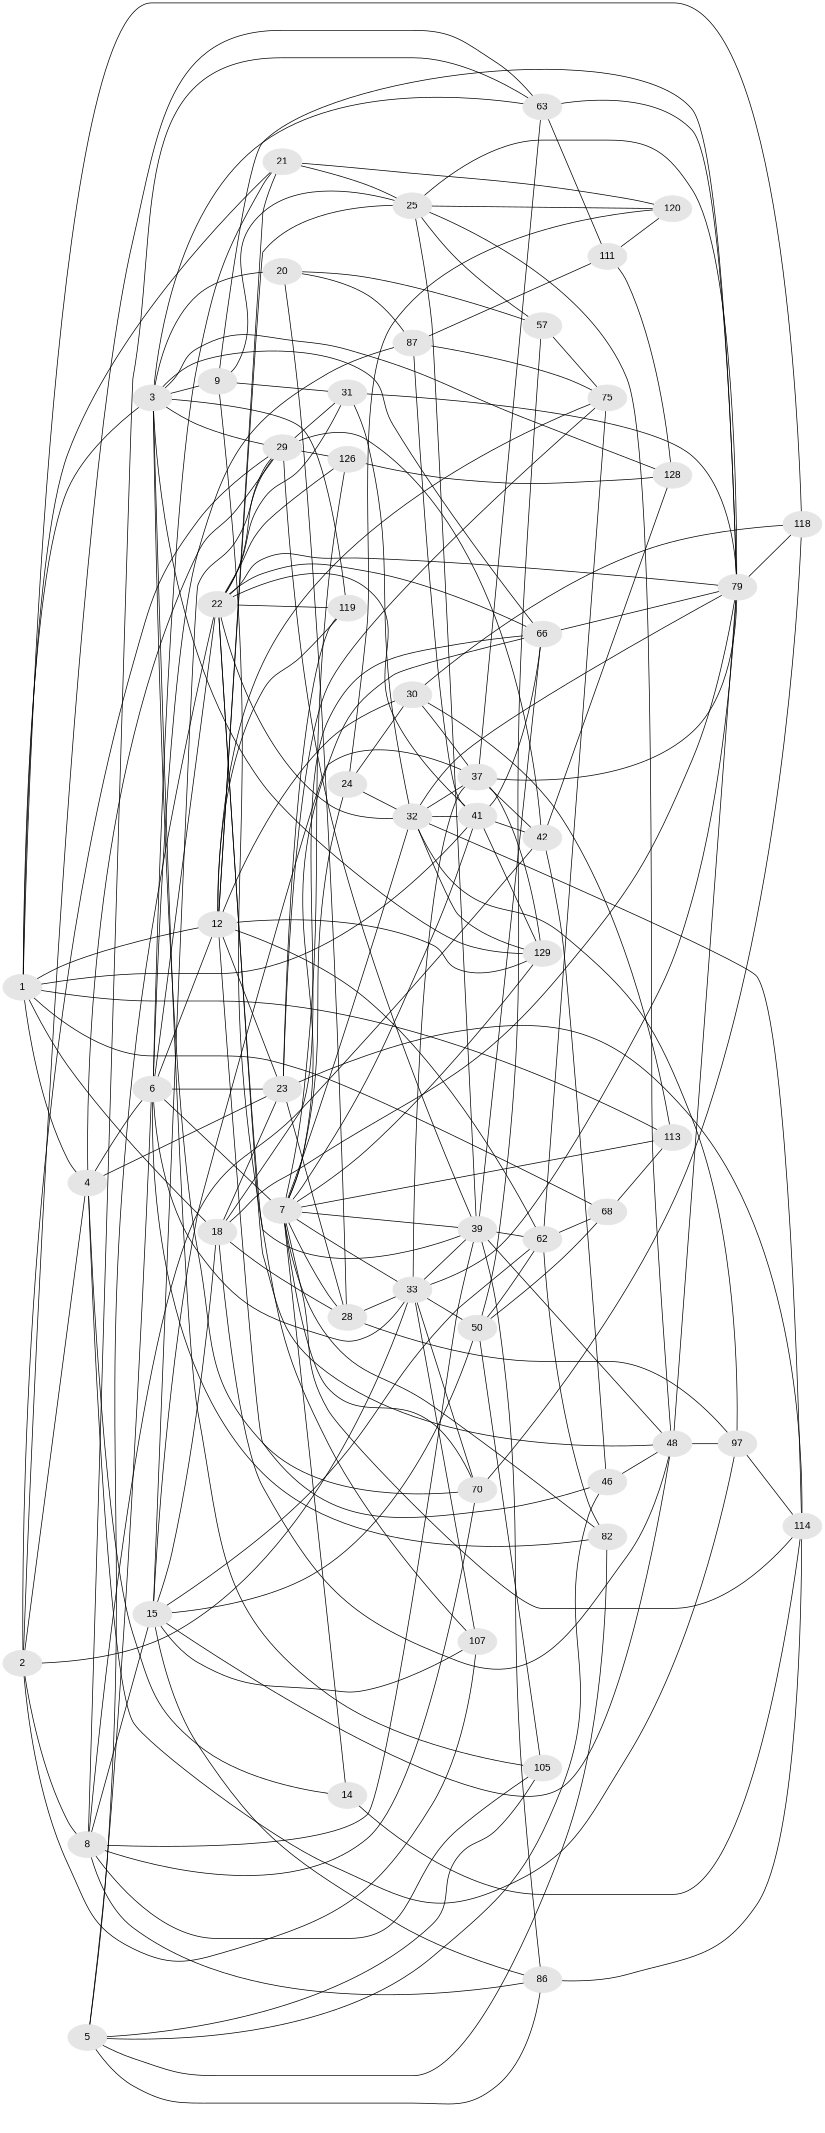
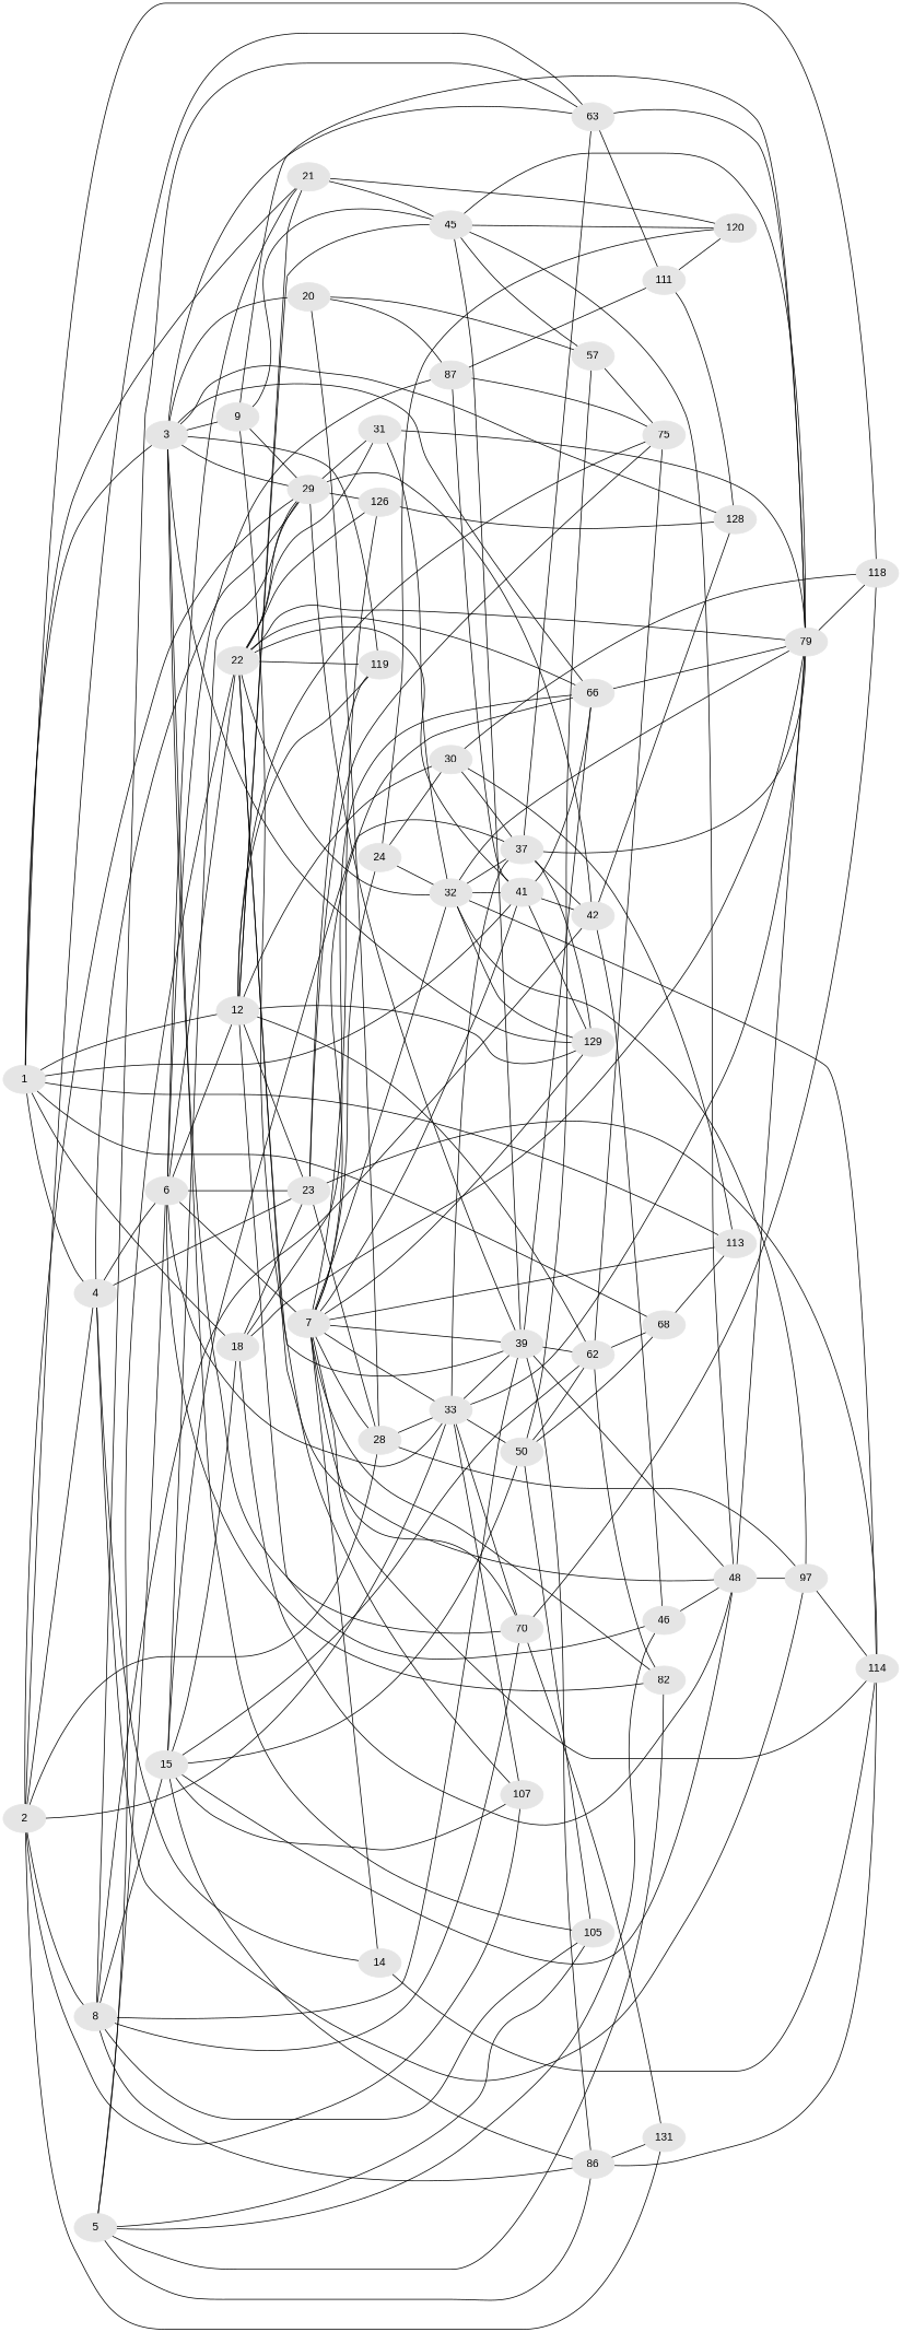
  graph {
    fontname="Liberation Sans"
    rankdir=LR
    node [color=gray90 fontname="Liberation Sans" style=filled]
    edge [fontname="Liberation Sans"]
    1 [super="+49+103"]
    3 [super="+65+100+16"]
    4 [super="+61+38"]
    12 [super="+59+123"]
    18 [super="+56"]
    21 [super="+58"]
    41 [super="+133"]
    68
    113
    118
    29 [super="+85+52"]
    63 [super="+69"]
    9 [super="+54"]
    20 [super="+64"]
    66 [super="+87+99"]
    70 [super="+80"]
    105
    119
    128
    129 [super="+134"]
    6 [super="+112+94"]
    14
    23 [super="+44+116"]
    97 [super="+106"]
    46
-   25 [super="+101"]
+   25 [super="+101" label=45]
    30 [super="+132"]
    62 [super="+74"]
    n29 [label=75 super="+89"]
    79 [super="+95+90+102"]
    48 [super="+71+81"]
    120
    42 [super="+45"]
    2 [super="+10"]
    8 [super="+122+127"]
    28 [super="+47"]
    33 [super="+55+130"]
    107
+   131
    86 [super="+139"]
    39 [super="+60+40"]
    15 [super="+108+19"]
    126
    31
    37 [super="+141+73"]
    50 [super="+93"]
    111
    n48 [label=87 super="+51"]
    57
    22 [super="+43+53"]
    82
    7 [super="+17+75+11+13"]
    114 [super="+136"]
    5 [super="+35"]
    32 [super="+124+36+84"]
    24
    1 -- 3
    1 -- 4 [weight=2]
    1 -- 12
    1 -- 18
    1 -- 21
    1 -- 41
    1 -- 68
    1 -- 113
    1 -- 118
    3 -- 29 [weight=2]
    3 -- 63
    3 -- 9
    3 -- 20
    3 -- 66
    3 -- 70
    3 -- 105
    3 -- 119
    3 -- 128
    3 -- 129
    4 -- 29
    4 -- 6
    4 -- 14
    4 -- 23
    4 -- 97
    12 -- 21 [weight=2]
    12 -- 119
    12 -- 129
    12 -- 23
    12 -- 46
    12 -- 25
    12 -- 30
    12 -- 62
    12 -- n29
    18 -- 66
    18 -- 23
    18 -- 79
    18 -- 48
    21 -- 25
    21 -- 120
    41 -- 66
    41 -- 129
    41 -- 42
    68 -- 113
    29 -- 42
    29 -- 39
    29 -- 126
    29 -- 31
    63 -- 79
    63 -- 111
-   9 -- 31
+   9 -- 29
    9 -- 25
    9 -- 79
    9 -- 107
    20 -- 28
    20 -- n48 [weight=2]
    20 -- 57
    66 -- 79
    70 -- 118
+   70 -- 131
    6 -- 12
    6 -- 21
    6 -- 23
    6 -- 33
    6 -- n48
    6 -- 22
    6 -- 82
    6 -- 7 [weight=3]
    14 -- 114
    23 -- 119
    23 -- n29
    23 -- 28
    23 -- 114
    97 -- 114
    46 -- 48
    25 -- 79
    25 -- 48
    25 -- 120
    25 -- 39
    25 -- 57
    30 -- 113
    30 -- 118
    30 -- 37
    62 -- 68
    62 -- n29 [weight=2]
    62 -- 82
    79 -- 118
    48 -- 97
    48 -- 79
    42 -- 128
    42 -- 46
    2 -- 4
    2 -- 29
    2 -- 63
    2 -- 8
-   18 -- 28
+   2 -- 28
    2 -- 33
    2 -- 107
+   2 -- 131
    8 -- 63
    8 -- 70
    8 -- 105
    8 -- 42
    8 -- 86
    8 -- 39
    8 -- 15
    28 -- 97
    28 -- 33
    33 -- 70
    33 -- 79
    33 -- 107
    33 -- 39
    33 -- 37
    33 -- 50
+   86 -- 131
    86 -- 114
    39 -- 66
    39 -- 62
    39 -- 48
    39 -- 86
    15 -- 18
    15 -- 29 [weight=2]
    15 -- 62
    15 -- 48
    15 -- 107
    15 -- 86
    15 -- 37
    15 -- 50
    126 -- 128
    31 -- 79
    31 -- 32
    37 -- 63
    37 -- 129
    37 -- 79
    37 -- 42
    50 -- 68
    50 -- 105
    50 -- 62
    50 -- 57
    111 -- 128
    111 -- 120
    n48 -- 41
    n48 -- n29
    n48 -- 111
    57 -- n29
    22 -- 41
    22 -- 29
    22 -- 66
    22 -- 119
    22 -- 79
    22 -- 48
    22 -- 39
    22 -- 126
    22 -- 31
    22 -- 32
    7 -- 41
    7 -- 113
    7 -- 66
    7 -- 70
    7 -- 129
    7 -- 14 [weight=2]
    7 -- 28
    7 -- 33
    7 -- 39
    7 -- 126
    7 -- 82
    7 -- 114
    7 -- 32
    7 -- 24
    5 -- 105
    5 -- 6
    5 -- 46
    5 -- 86
    5 -- 22
    5 -- 82
    32 -- 41
    32 -- 129
    32 -- 97
    32 -- 79
    32 -- 37
    32 -- 114
    24 -- 30
    24 -- 120
    24 -- 32
  }
